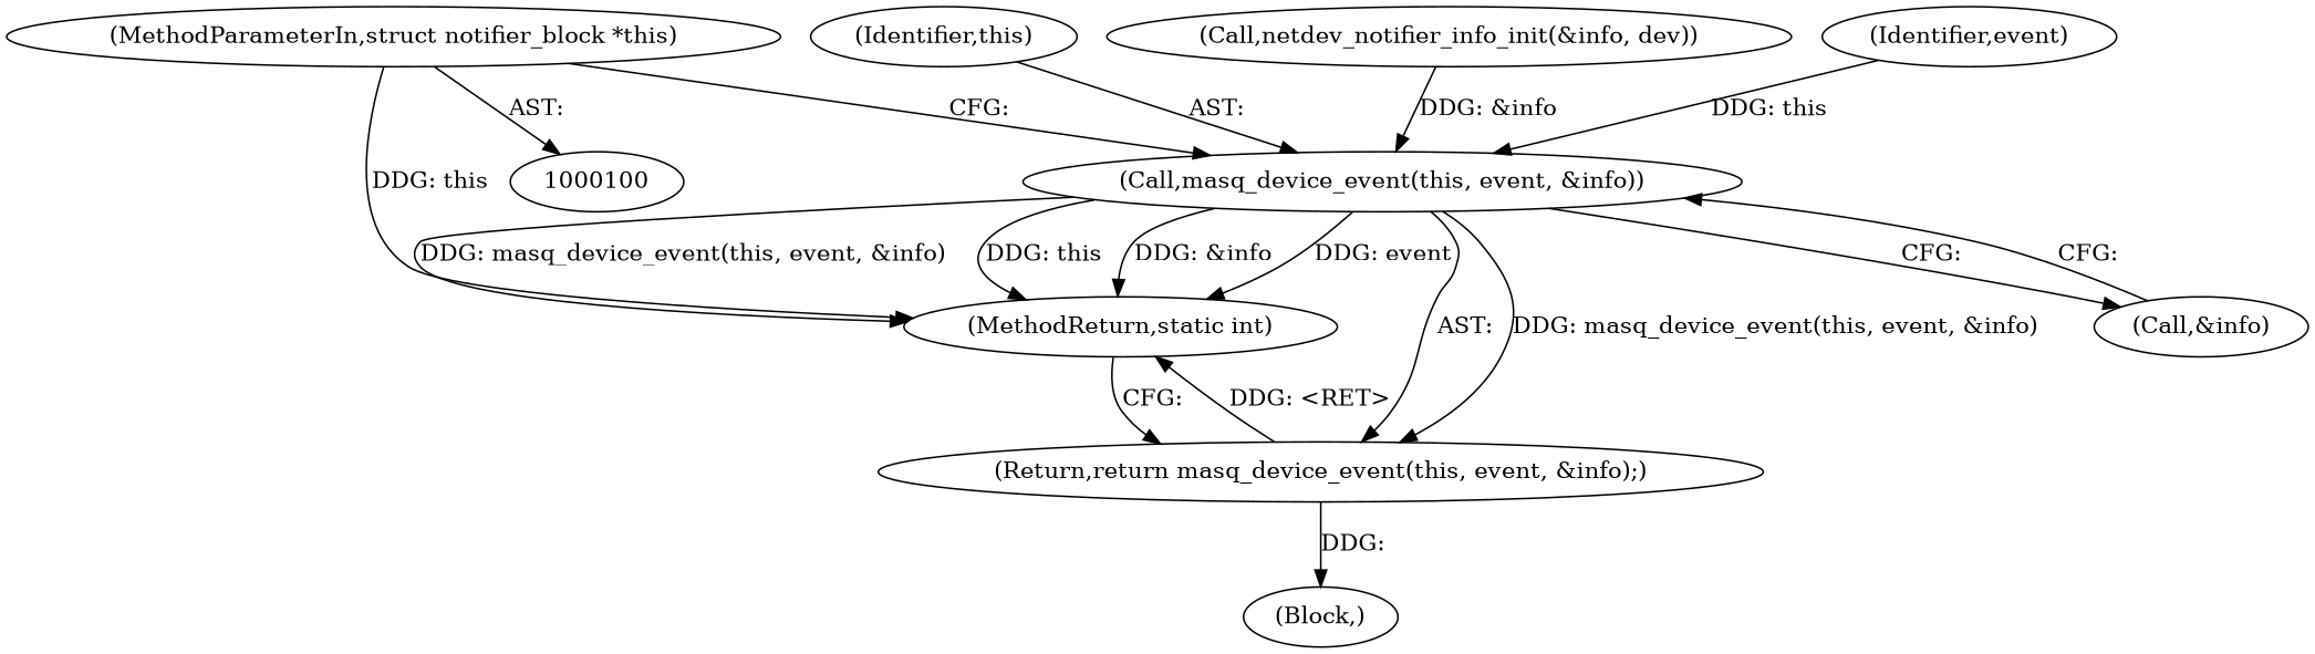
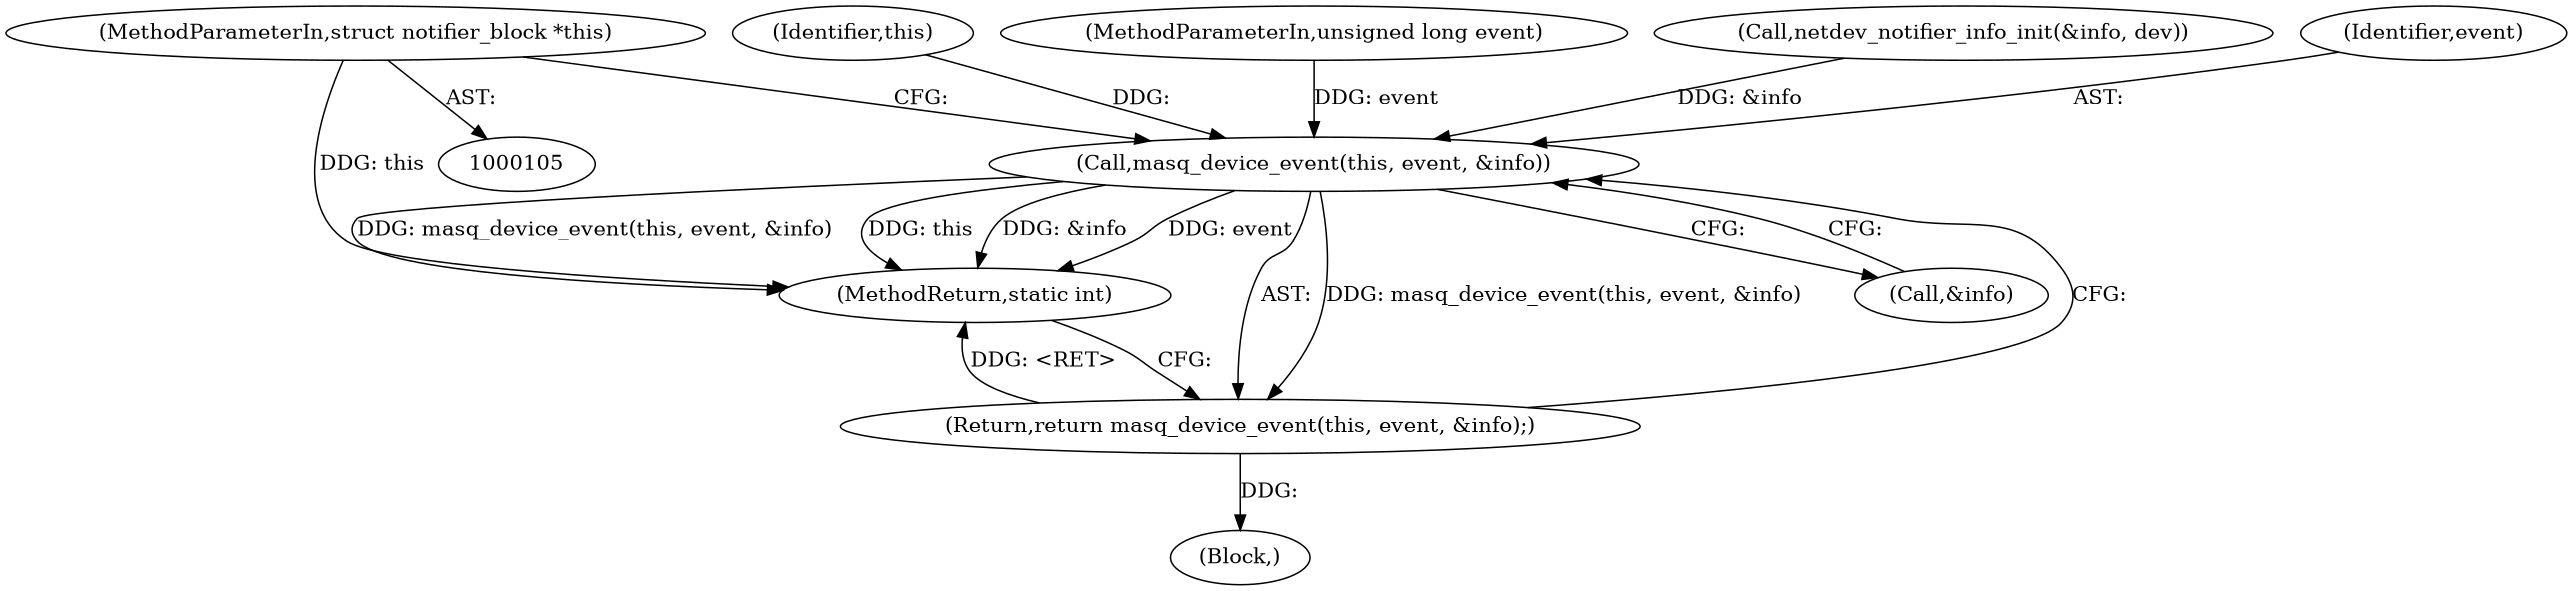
  digraph {
    n1 [label="(MethodParameterIn,struct notifier_block *this)"]
    n2 [label="(Call,masq_device_event(this, event, &info))"]
    n3 [label="(MethodReturn,static int)"]
-   1000100
+   1000100 [label=1000105]
    n5 [label="(Return,return masq_device_event(this, event, &info);)"]
    n6 [label="(Call,&info)"]
    n7 [label="(Block,)"]
    n8 [label="(Identifier,this)"]
+   n9 [label="(MethodParameterIn,unsigned long event)"]
    n10 [label="(Call,netdev_notifier_info_init(&info, dev))"]
    n11 [label="(Identifier,event)"]
    n1 -> n2 [label="CFG: "]
    n1 -> n3 [label="DDG: this"]
    n1 -> 1000100 [label="AST: "]
    n2 -> n3 [label="DDG: event"]
    n2 -> n3 [label="DDG: masq_device_event(this, event, &info)"]
    n2 -> n3 [label="DDG: this"]
    n2 -> n3 [label="DDG: &info"]
    n2 -> n5 [label="AST: "]
    n2 -> n5 [label="DDG: masq_device_event(this, event, &info)"]
    n2 -> n6 [label="CFG: "]
    n3 -> n5 [label="CFG: "]
+   n5 -> n2 [label="CFG: "]
    n5 -> n3 [label="DDG: <RET>"]
    n5 -> n7 [label="DDG: "]
    n6 -> n2 [label="CFG: "]
-   n8 -> n2 [label="AST: "]
+   n8 -> n2 [label="DDG: "]
+   n9 -> n2 [label="DDG: event"]
    n10 -> n2 [label="DDG: &info"]
-   n11 -> n2 [label="DDG: this"]
+   n11 -> n2 [label="AST: "]
  }
